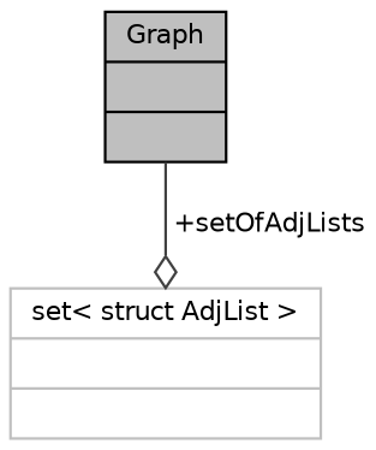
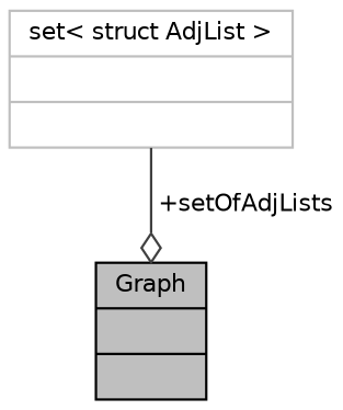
  digraph {
    node [fontname=Helvetica fontsize=10 shape=record]
    n1 [color=black fillcolor=grey75 fontcolor=black height=0.2 label="{Graph\n||}" style=filled width=0.4]
    n2 [color=grey75 height=0.2 label="{set\< struct AdjList \>\n||}" width=0.4]
-   n1 -> n2 [arrowhead=odiamond color=grey25 fontname=Helvetica fontsize=10 label=" +setOfAdjLists" labelfontname=Helvetica labelfontsize=10 style=solid]
+   n2 -> n1 [arrowhead=odiamond color=grey25 fontname=Helvetica fontsize=10 label=" +setOfAdjLists" labelfontname=Helvetica labelfontsize=10 style=solid]
  }
